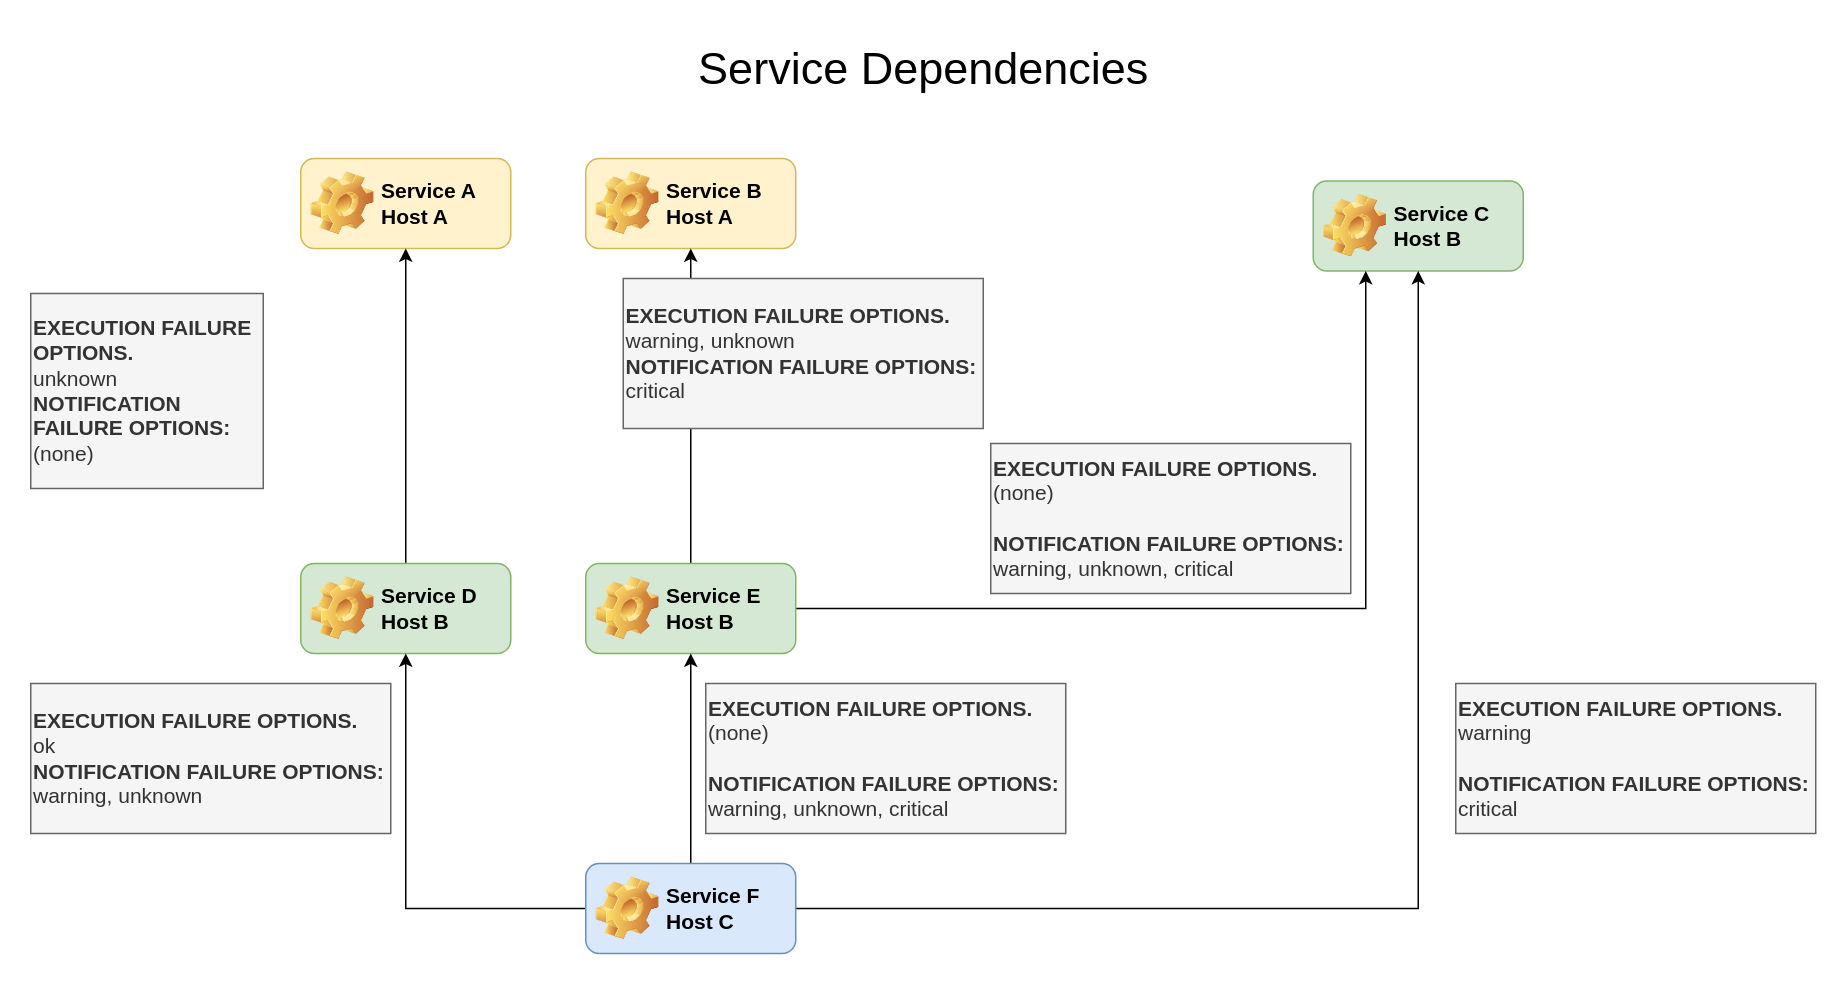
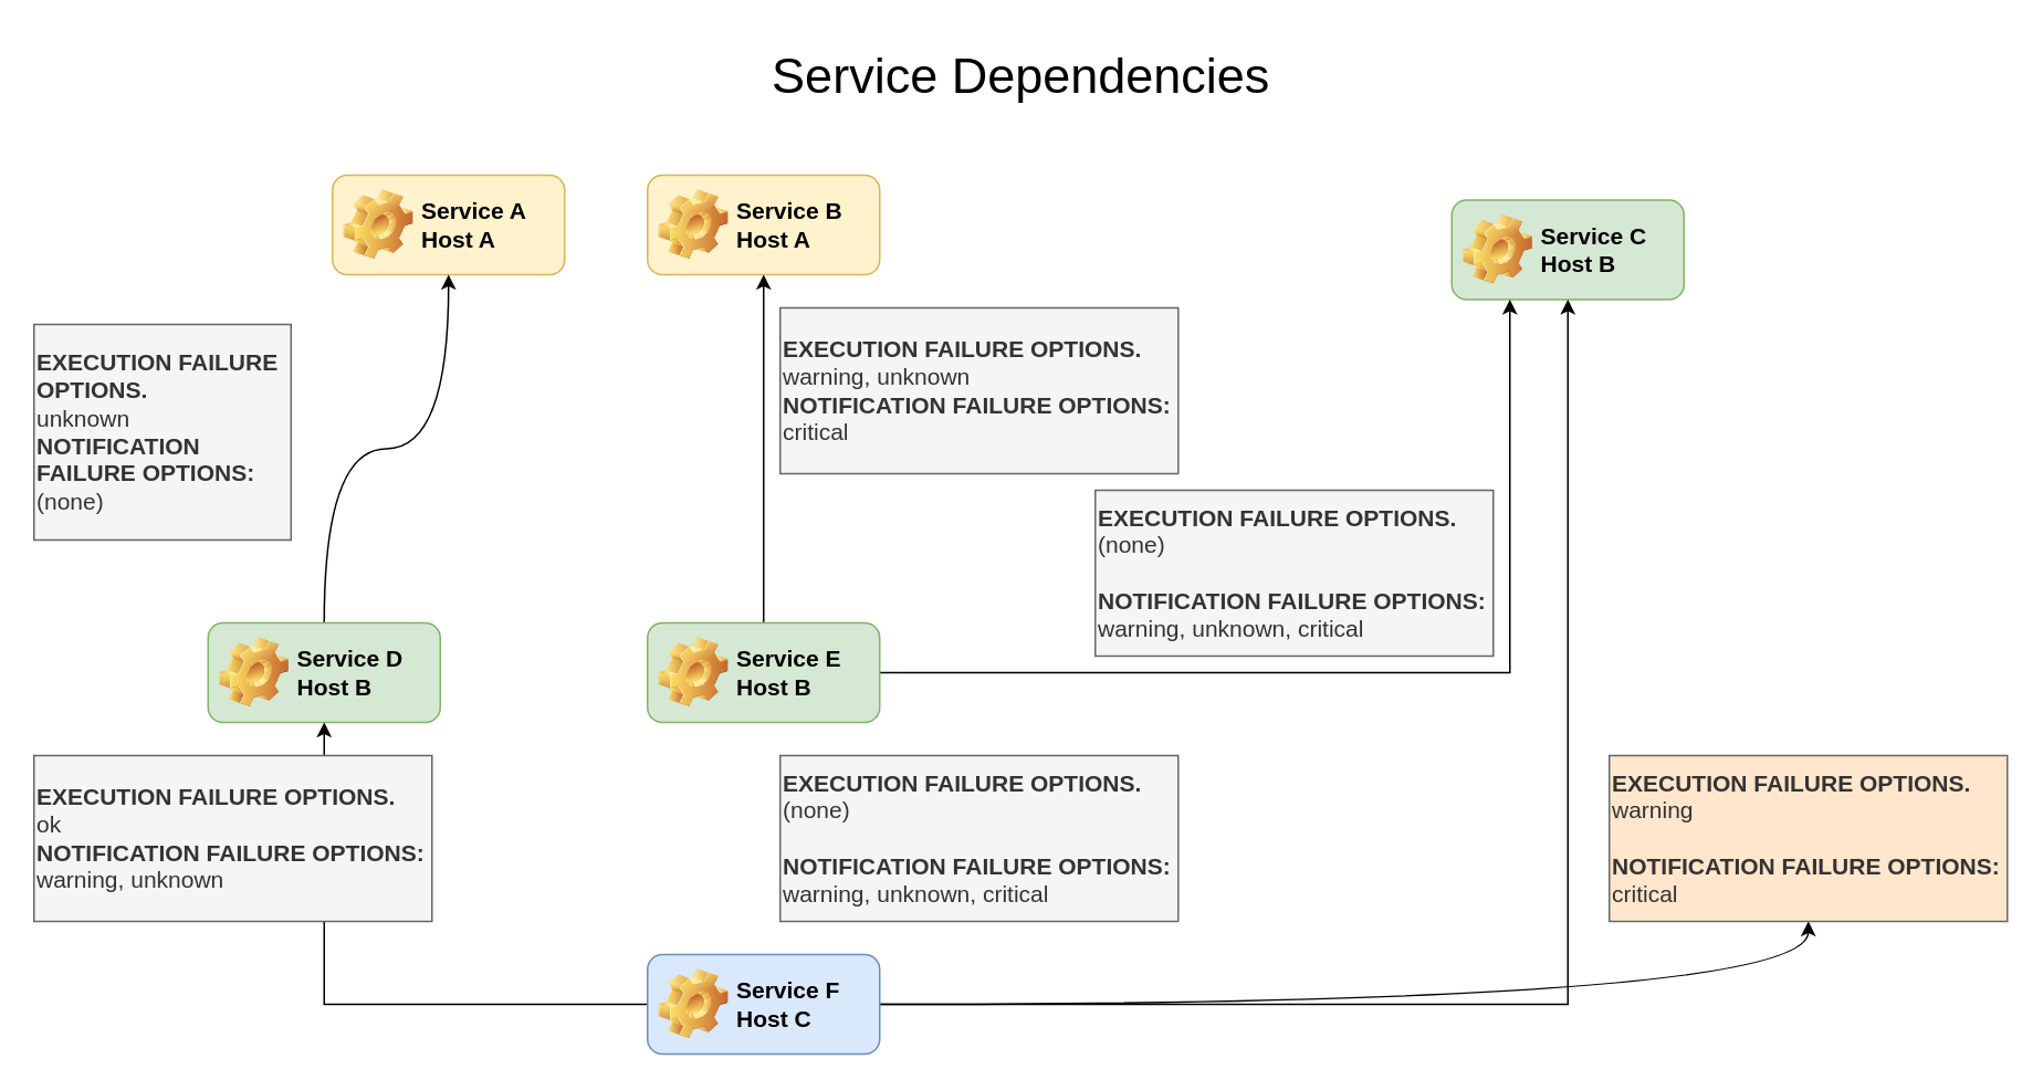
  <mxCell id="0" />
  <mxCell id="1" parent="0" />
  <mxCell id="2" value="Service A&lt;div&gt;Host A&lt;/div&gt;" style="label;whiteSpace=wrap;html=1;image=img/clipart/Gear_128x128.png;fillColor=#fff2cc;strokeColor=#d6b656;fontSize=14;" vertex="1" parent="1"><mxGeometry x="200" y="105" width="140" height="60" as="geometry" /></mxCell>
  <mxCell id="3" value="Service B&lt;div&gt;&lt;div&gt;Host A&lt;/div&gt;&lt;/div&gt;" style="label;whiteSpace=wrap;html=1;image=img/clipart/Gear_128x128.png;fillColor=#fff2cc;strokeColor=#d6b656;fontSize=14;" vertex="1" parent="1"><mxGeometry x="390" y="105" width="140" height="60" as="geometry" /></mxCell>
  <mxCell id="4" value="Service C&lt;div&gt;&lt;div&gt;Host B&lt;/div&gt;&lt;/div&gt;" style="label;whiteSpace=wrap;html=1;image=img/clipart/Gear_128x128.png;fillColor=#d5e8d4;strokeColor=#82b366;fontSize=14;" vertex="1" parent="1"><mxGeometry x="875" y="120" width="140" height="60" as="geometry" /></mxCell>
  <mxCell id="5" style="edgeStyle=orthogonalEdgeStyle;rounded=0;orthogonalLoop=1;jettySize=auto;html=1;curved=1;" edge="1" parent="1" source="6" target="2"><mxGeometry relative="1" as="geometry" /></mxCell>
- <mxCell id="6" value="Service D&lt;div&gt;&lt;div&gt;Host B&lt;/div&gt;&lt;/div&gt;" style="label;whiteSpace=wrap;html=1;image=img/clipart/Gear_128x128.png;fillColor=#d5e8d4;strokeColor=#82b366;fontSize=14;" vertex="1" parent="1"><mxGeometry x="200" y="375" width="140" height="60" as="geometry" /></mxCell>
+ <mxCell id="6" value="Service D&lt;div&gt;&lt;div&gt;Host B&lt;/div&gt;&lt;/div&gt;" style="label;whiteSpace=wrap;html=1;image=img/clipart/Gear_128x128.png;fillColor=#d5e8d4;strokeColor=#82b366;fontSize=14;" vertex="1" parent="1"><mxGeometry x="125" y="375" width="140" height="60" as="geometry" /></mxCell>
  <mxCell id="7" style="edgeStyle=orthogonalEdgeStyle;rounded=0;orthogonalLoop=1;jettySize=auto;html=1;curved=1;" edge="1" parent="1" source="9" target="3"><mxGeometry relative="1" as="geometry" /></mxCell>
  <mxCell id="8" style="edgeStyle=orthogonalEdgeStyle;rounded=0;orthogonalLoop=1;jettySize=auto;html=1;entryX=0.25;entryY=1;entryDx=0;entryDy=0;" edge="1" parent="1" source="9" target="4"><mxGeometry relative="1" as="geometry" /></mxCell>
  <mxCell id="9" value="Service E&lt;div&gt;&lt;div&gt;Host B&lt;/div&gt;&lt;/div&gt;" style="label;whiteSpace=wrap;html=1;image=img/clipart/Gear_128x128.png;fillColor=#d5e8d4;strokeColor=#82b366;fontSize=14;" vertex="1" parent="1"><mxGeometry x="390" y="375" width="140" height="60" as="geometry" /></mxCell>
- <mxCell id="10" style="edgeStyle=orthogonalEdgeStyle;rounded=0;orthogonalLoop=1;jettySize=auto;html=1;entryX=0.5;entryY=1;entryDx=0;entryDy=0;curved=1;" edge="1" parent="1" source="13" target="9"><mxGeometry relative="1" as="geometry" /></mxCell>
+ <mxCell id="10" style="edgeStyle=orthogonalEdgeStyle;rounded=0;orthogonalLoop=1;jettySize=auto;html=1;curved=1;" edge="1" parent="1" source="13" target="15"><mxGeometry relative="1" as="geometry" /></mxCell>
  <mxCell id="11" style="edgeStyle=orthogonalEdgeStyle;rounded=0;orthogonalLoop=1;jettySize=auto;html=1;entryX=0.5;entryY=1;entryDx=0;entryDy=0;" edge="1" parent="1" source="13" target="4"><mxGeometry relative="1" as="geometry" /></mxCell>
  <mxCell id="12" style="edgeStyle=orthogonalEdgeStyle;rounded=0;orthogonalLoop=1;jettySize=auto;html=1;entryX=0.5;entryY=1;entryDx=0;entryDy=0;" edge="1" parent="1" source="13" target="6"><mxGeometry relative="1" as="geometry"><mxPoint x="260" y="415" as="targetPoint" /></mxGeometry></mxCell>
  <mxCell id="13" value="Service F&lt;div&gt;&lt;div&gt;Host C&lt;/div&gt;&lt;/div&gt;" style="label;whiteSpace=wrap;html=1;image=img/clipart/Gear_128x128.png;fillColor=#dae8fc;strokeColor=#6c8ebf;fontSize=14;" vertex="1" parent="1"><mxGeometry x="390" y="575" width="140" height="60" as="geometry" /></mxCell>
  <mxCell id="14" value="&lt;b&gt;&lt;font style=&quot;font-size: 14px;&quot;&gt;EXECUTION FAILURE OPTIONS.&lt;/font&gt;&lt;/b&gt;&lt;div&gt;&lt;font style=&quot;font-size: 14px;&quot;&gt;(none)&lt;/font&gt;&lt;/div&gt;&lt;div&gt;&lt;font style=&quot;font-size: 14px;&quot;&gt;&lt;br&gt;&lt;/font&gt;&lt;/div&gt;&lt;div&gt;&lt;b&gt;&lt;font style=&quot;font-size: 14px;&quot;&gt;NOTIFICATION FAILURE OPTIONS:&lt;/font&gt;&lt;/b&gt;&lt;/div&gt;&lt;div&gt;&lt;font style=&quot;font-size: 14px;&quot;&gt;warning, unknown, critical&lt;/font&gt;&lt;/div&gt;" style="rounded=0;whiteSpace=wrap;html=1;fontStyle=0;align=left;fillColor=#f5f5f5;fontColor=#333333;strokeColor=#666666;" vertex="1" parent="1"><mxGeometry x="470" y="455" width="240" height="100" as="geometry" /></mxCell>
- <mxCell id="15" value="&lt;b&gt;&lt;font style=&quot;font-size: 14px;&quot;&gt;EXECUTION FAILURE OPTIONS.&lt;/font&gt;&lt;/b&gt;&lt;div&gt;&lt;span style=&quot;font-size: 14px;&quot;&gt;warning&lt;/span&gt;&lt;/div&gt;&lt;div&gt;&lt;font style=&quot;font-size: 14px;&quot;&gt;&lt;br&gt;&lt;/font&gt;&lt;/div&gt;&lt;div&gt;&lt;b&gt;&lt;font style=&quot;font-size: 14px;&quot;&gt;NOTIFICATION FAILURE OPTIONS:&lt;/font&gt;&lt;/b&gt;&lt;/div&gt;&lt;div&gt;&lt;font style=&quot;font-size: 14px;&quot;&gt;critical&lt;/font&gt;&lt;/div&gt;" style="rounded=0;whiteSpace=wrap;html=1;fontStyle=0;align=left;fillColor=#f5f5f5;fontColor=#333333;strokeColor=#666666;" vertex="1" parent="1"><mxGeometry x="970" y="455" width="240" height="100" as="geometry" /></mxCell>
+ <mxCell id="15" value="&lt;b&gt;&lt;font style=&quot;font-size: 14px;&quot;&gt;EXECUTION FAILURE OPTIONS.&lt;/font&gt;&lt;/b&gt;&lt;div&gt;&lt;span style=&quot;font-size: 14px;&quot;&gt;warning&lt;/span&gt;&lt;/div&gt;&lt;div&gt;&lt;font style=&quot;font-size: 14px;&quot;&gt;&lt;br&gt;&lt;/font&gt;&lt;/div&gt;&lt;div&gt;&lt;b&gt;&lt;font style=&quot;font-size: 14px;&quot;&gt;NOTIFICATION FAILURE OPTIONS:&lt;/font&gt;&lt;/b&gt;&lt;/div&gt;&lt;div&gt;&lt;font style=&quot;font-size: 14px;&quot;&gt;critical&lt;/font&gt;&lt;/div&gt;" style="rounded=0;whiteSpace=wrap;html=1;fontStyle=0;align=left;fillColor=#ffe6cc;fontColor=#333333;strokeColor=#666666;" vertex="1" parent="1"><mxGeometry x="970" y="455" width="240" height="100" as="geometry" /></mxCell>
  <mxCell id="16" value="&lt;b&gt;&lt;font style=&quot;font-size: 14px;&quot;&gt;EXECUTION FAILURE OPTIONS.&lt;/font&gt;&lt;/b&gt;&lt;div&gt;&lt;span style=&quot;font-size: 14px;&quot;&gt;(none)&lt;/span&gt;&lt;/div&gt;&lt;div&gt;&lt;font style=&quot;font-size: 14px;&quot;&gt;&lt;br&gt;&lt;/font&gt;&lt;/div&gt;&lt;div&gt;&lt;b&gt;&lt;font style=&quot;font-size: 14px;&quot;&gt;NOTIFICATION FAILURE OPTIONS:&lt;/font&gt;&lt;/b&gt;&lt;/div&gt;&lt;div&gt;&lt;span style=&quot;font-size: 14px;&quot;&gt;warning, unknown, critical&lt;/span&gt;&lt;/div&gt;" style="rounded=0;whiteSpace=wrap;html=1;fontStyle=0;align=left;fillColor=#f5f5f5;fontColor=#333333;strokeColor=#666666;" vertex="1" parent="1"><mxGeometry x="660" y="295" width="240" height="100" as="geometry" /></mxCell>
- <mxCell id="17" value="&lt;b&gt;&lt;font style=&quot;font-size: 14px;&quot;&gt;EXECUTION FAILURE OPTIONS.&lt;/font&gt;&lt;/b&gt;&lt;div&gt;&lt;span style=&quot;font-size: 14px;&quot;&gt;warning, unknown&lt;/span&gt;&lt;/div&gt;&lt;div&gt;&lt;b&gt;&lt;font style=&quot;font-size: 14px;&quot;&gt;NOTIFICATION FAILURE OPTIONS:&lt;/font&gt;&lt;/b&gt;&lt;/div&gt;&lt;div&gt;&lt;span style=&quot;font-size: 14px;&quot;&gt;critical&lt;/span&gt;&lt;/div&gt;" style="rounded=0;whiteSpace=wrap;html=1;fontStyle=0;align=left;fillColor=#f5f5f5;fontColor=#333333;strokeColor=#666666;" vertex="1" parent="1"><mxGeometry x="415" y="185" width="240" height="100" as="geometry" /></mxCell>
+ <mxCell id="17" value="&lt;b&gt;&lt;font style=&quot;font-size: 14px;&quot;&gt;EXECUTION FAILURE OPTIONS.&lt;/font&gt;&lt;/b&gt;&lt;div&gt;&lt;span style=&quot;font-size: 14px;&quot;&gt;warning, unknown&lt;/span&gt;&lt;/div&gt;&lt;div&gt;&lt;b&gt;&lt;font style=&quot;font-size: 14px;&quot;&gt;NOTIFICATION FAILURE OPTIONS:&lt;/font&gt;&lt;/b&gt;&lt;/div&gt;&lt;div&gt;&lt;span style=&quot;font-size: 14px;&quot;&gt;critical&lt;/span&gt;&lt;/div&gt;" style="rounded=0;whiteSpace=wrap;html=1;fontStyle=0;align=left;fillColor=#f5f5f5;fontColor=#333333;strokeColor=#666666;" vertex="1" parent="1"><mxGeometry x="470" y="185" width="240" height="100" as="geometry" /></mxCell>
  <mxCell id="18" value="&lt;b&gt;&lt;font style=&quot;font-size: 14px;&quot;&gt;EXECUTION FAILURE OPTIONS.&lt;/font&gt;&lt;/b&gt;&lt;div&gt;&lt;span style=&quot;background-color: initial;&quot;&gt;&lt;font style=&quot;font-size: 14px;&quot;&gt;unknown&lt;/font&gt;&lt;/span&gt;&lt;/div&gt;&lt;div&gt;&lt;span style=&quot;background-color: initial;&quot;&gt;&lt;font style=&quot;font-size: 14px;&quot;&gt;&lt;b&gt;NOTIFICATION FAILURE OPTIONS:&lt;/b&gt;&lt;/font&gt;&lt;/span&gt;&lt;br&gt;&lt;/div&gt;&lt;div&gt;&lt;span style=&quot;font-size: 14px;&quot;&gt;(none)&lt;/span&gt;&lt;/div&gt;" style="rounded=0;whiteSpace=wrap;html=1;fontStyle=0;align=left;fillColor=#f5f5f5;fontColor=#333333;strokeColor=#666666;" vertex="1" parent="1"><mxGeometry x="20" y="195" width="155" height="130" as="geometry" /></mxCell>
  <mxCell id="19" value="&lt;b&gt;&lt;font style=&quot;font-size: 14px;&quot;&gt;EXECUTION FAILURE OPTIONS.&lt;/font&gt;&lt;/b&gt;&lt;div&gt;&lt;span style=&quot;background-color: initial;&quot;&gt;&lt;font style=&quot;font-size: 14px;&quot;&gt;ok&lt;/font&gt;&lt;/span&gt;&lt;/div&gt;&lt;div&gt;&lt;span style=&quot;background-color: initial;&quot;&gt;&lt;font style=&quot;font-size: 14px;&quot;&gt;&lt;b&gt;NOTIFICATION FAILURE OPTIONS:&lt;/b&gt;&lt;/font&gt;&lt;/span&gt;&lt;br&gt;&lt;/div&gt;&lt;div&gt;&lt;span style=&quot;font-size: 14px;&quot;&gt;warning, unknown&lt;/span&gt;&lt;/div&gt;" style="rounded=0;whiteSpace=wrap;html=1;fontStyle=0;align=left;fillColor=#f5f5f5;fontColor=#333333;strokeColor=#666666;" vertex="1" parent="1"><mxGeometry x="20" y="455" width="240" height="100" as="geometry" /></mxCell>
  <mxCell id="20" value="&lt;font style=&quot;font-size: 30px;&quot;&gt;Service Dependencies&lt;/font&gt;" style="text;html=1;align=center;verticalAlign=middle;resizable=0;points=[];autosize=1;strokeColor=none;fillColor=none;" vertex="1" parent="1"><mxGeometry x="455" y="20" width="320" height="50" as="geometry" /></mxCell>
